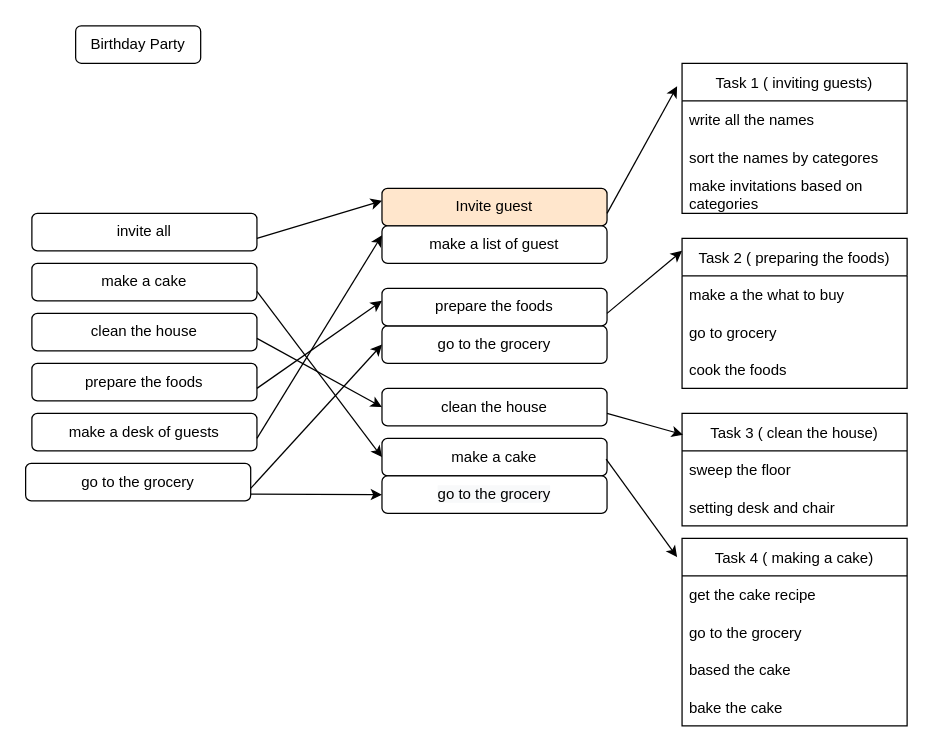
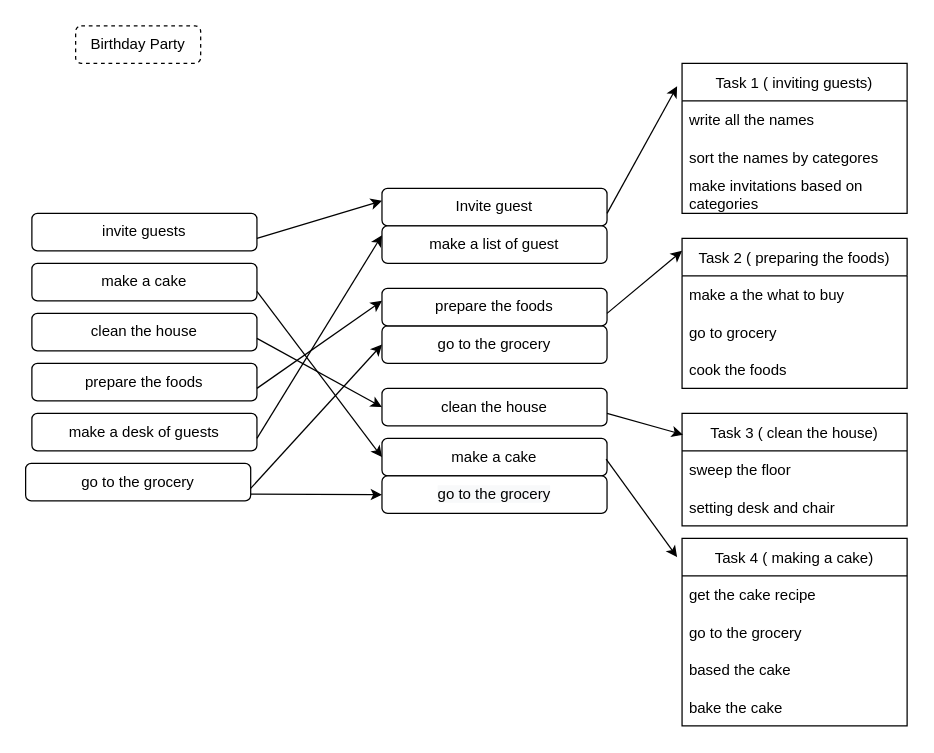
  <mxCell id="0" />
  <mxCell id="1" parent="0" />
- <mxCell id="2" value="Birthday Party" style="rounded=1;whiteSpace=wrap;html=1;" vertex="1" parent="1"><mxGeometry x="60" y="20" width="100" height="30" as="geometry" /></mxCell>
- <mxCell id="3" value="invite all" style="rounded=1;whiteSpace=wrap;html=1;" vertex="1" parent="1"><mxGeometry x="25" y="170" width="180" height="30" as="geometry" /></mxCell>
+ <mxCell id="2" value="Birthday Party" style="rounded=1;whiteSpace=wrap;html=1;dashed=1;" vertex="1" parent="1"><mxGeometry x="60" y="20" width="100" height="30" as="geometry" /></mxCell>
+ <mxCell id="3" value="invite guests" style="rounded=1;whiteSpace=wrap;html=1;" vertex="1" parent="1"><mxGeometry x="25" y="170" width="180" height="30" as="geometry" /></mxCell>
  <mxCell id="4" value="make a cake" style="rounded=1;whiteSpace=wrap;html=1;" vertex="1" parent="1"><mxGeometry x="25" y="210" width="180" height="30" as="geometry" /></mxCell>
  <mxCell id="5" value="clean the house" style="rounded=1;whiteSpace=wrap;html=1;" vertex="1" parent="1"><mxGeometry x="25" y="250" width="180" height="30" as="geometry" /></mxCell>
  <mxCell id="6" value="prepare the foods" style="rounded=1;whiteSpace=wrap;html=1;" vertex="1" parent="1"><mxGeometry x="25" y="290" width="180" height="30" as="geometry" /></mxCell>
  <mxCell id="7" value="make a desk of guests" style="rounded=1;whiteSpace=wrap;html=1;" vertex="1" parent="1"><mxGeometry x="25" y="330" width="180" height="30" as="geometry" /></mxCell>
  <mxCell id="8" value="go to the grocery" style="rounded=1;whiteSpace=wrap;html=1;" vertex="1" parent="1"><mxGeometry x="20" y="370" width="180" height="30" as="geometry" /></mxCell>
  <mxCell id="9" value="Task 1 ( inviting guests)" style="swimlane;fontStyle=0;childLayout=stackLayout;horizontal=1;startSize=30;horizontalStack=0;resizeParent=1;resizeParentMax=0;resizeLast=0;collapsible=1;marginBottom=0;" vertex="1" parent="1"><mxGeometry x="545" y="50" width="180" height="120" as="geometry" /></mxCell>
  <mxCell id="10" value="write all the names" style="text;strokeColor=none;fillColor=none;align=left;verticalAlign=middle;spacingLeft=4;spacingRight=4;overflow=hidden;points=[[0,0.5],[1,0.5]];portConstraint=eastwest;rotatable=0;" vertex="1" parent="9"><mxGeometry y="30" width="180" height="30" as="geometry" /></mxCell>
  <mxCell id="11" value="sort the names by categores" style="text;strokeColor=none;fillColor=none;align=left;verticalAlign=middle;spacingLeft=4;spacingRight=4;overflow=hidden;points=[[0,0.5],[1,0.5]];portConstraint=eastwest;rotatable=0;" vertex="1" parent="9"><mxGeometry y="60" width="180" height="30" as="geometry" /></mxCell>
  <mxCell id="12" value="make invitations based on &#10;categories" style="text;strokeColor=none;fillColor=none;align=left;verticalAlign=middle;spacingLeft=4;spacingRight=4;overflow=hidden;points=[[0,0.5],[1,0.5]];portConstraint=eastwest;rotatable=0;" vertex="1" parent="9"><mxGeometry y="90" width="180" height="30" as="geometry" /></mxCell>
  <mxCell id="13" value="Task 2 ( preparing the foods)" style="swimlane;fontStyle=0;childLayout=stackLayout;horizontal=1;startSize=30;horizontalStack=0;resizeParent=1;resizeParentMax=0;resizeLast=0;collapsible=1;marginBottom=0;" vertex="1" parent="1"><mxGeometry x="545" y="190" width="180" height="120" as="geometry" /></mxCell>
  <mxCell id="14" value="make a the what to buy" style="text;strokeColor=none;fillColor=none;align=left;verticalAlign=middle;spacingLeft=4;spacingRight=4;overflow=hidden;points=[[0,0.5],[1,0.5]];portConstraint=eastwest;rotatable=0;" vertex="1" parent="13"><mxGeometry y="30" width="180" height="30" as="geometry" /></mxCell>
  <mxCell id="15" value="go to grocery" style="text;strokeColor=none;fillColor=none;align=left;verticalAlign=middle;spacingLeft=4;spacingRight=4;overflow=hidden;points=[[0,0.5],[1,0.5]];portConstraint=eastwest;rotatable=0;" vertex="1" parent="13"><mxGeometry y="60" width="180" height="30" as="geometry" /></mxCell>
  <mxCell id="16" value="cook the foods" style="text;strokeColor=none;fillColor=none;align=left;verticalAlign=middle;spacingLeft=4;spacingRight=4;overflow=hidden;points=[[0,0.5],[1,0.5]];portConstraint=eastwest;rotatable=0;" vertex="1" parent="13"><mxGeometry y="90" width="180" height="30" as="geometry" /></mxCell>
  <mxCell id="17" value="Task 3 ( clean the house)" style="swimlane;fontStyle=0;childLayout=stackLayout;horizontal=1;startSize=30;horizontalStack=0;resizeParent=1;resizeParentMax=0;resizeLast=0;collapsible=1;marginBottom=0;" vertex="1" parent="1"><mxGeometry x="545" y="330" width="180" height="90" as="geometry" /></mxCell>
  <mxCell id="18" value="sweep the floor" style="text;strokeColor=none;fillColor=none;align=left;verticalAlign=middle;spacingLeft=4;spacingRight=4;overflow=hidden;points=[[0,0.5],[1,0.5]];portConstraint=eastwest;rotatable=0;" vertex="1" parent="17"><mxGeometry y="30" width="180" height="30" as="geometry" /></mxCell>
  <mxCell id="19" value="setting desk and chair" style="text;strokeColor=none;fillColor=none;align=left;verticalAlign=middle;spacingLeft=4;spacingRight=4;overflow=hidden;points=[[0,0.5],[1,0.5]];portConstraint=eastwest;rotatable=0;" vertex="1" parent="17"><mxGeometry y="60" width="180" height="30" as="geometry" /></mxCell>
  <mxCell id="20" value="Task 4 ( making a cake)" style="swimlane;fontStyle=0;childLayout=stackLayout;horizontal=1;startSize=30;horizontalStack=0;resizeParent=1;resizeParentMax=0;resizeLast=0;collapsible=1;marginBottom=0;" vertex="1" parent="1"><mxGeometry x="545" y="430" width="180" height="150" as="geometry" /></mxCell>
  <mxCell id="21" value="get the cake recipe" style="text;strokeColor=none;fillColor=none;align=left;verticalAlign=middle;spacingLeft=4;spacingRight=4;overflow=hidden;points=[[0,0.5],[1,0.5]];portConstraint=eastwest;rotatable=0;" vertex="1" parent="20"><mxGeometry y="30" width="180" height="30" as="geometry" /></mxCell>
  <mxCell id="22" value="go to the grocery" style="text;strokeColor=none;fillColor=none;align=left;verticalAlign=middle;spacingLeft=4;spacingRight=4;overflow=hidden;points=[[0,0.5],[1,0.5]];portConstraint=eastwest;rotatable=0;" vertex="1" parent="20"><mxGeometry y="60" width="180" height="30" as="geometry" /></mxCell>
  <mxCell id="23" value="based the cake" style="text;strokeColor=none;fillColor=none;align=left;verticalAlign=middle;spacingLeft=4;spacingRight=4;overflow=hidden;points=[[0,0.5],[1,0.5]];portConstraint=eastwest;rotatable=0;" vertex="1" parent="20"><mxGeometry y="90" width="180" height="30" as="geometry" /></mxCell>
  <mxCell id="24" value="bake the cake" style="text;strokeColor=none;fillColor=none;align=left;verticalAlign=middle;spacingLeft=4;spacingRight=4;overflow=hidden;points=[[0,0.5],[1,0.5]];portConstraint=eastwest;rotatable=0;" vertex="1" parent="20"><mxGeometry y="120" width="180" height="30" as="geometry" /></mxCell>
  <mxCell id="25" value="" style="endArrow=classic;html=1;rounded=0;" edge="1" parent="1"><mxGeometry width="50" height="50" relative="1" as="geometry"><mxPoint x="205" y="190" as="sourcePoint" /><mxPoint x="305" y="160" as="targetPoint" /></mxGeometry></mxCell>
  <mxCell id="26" value="" style="endArrow=classic;html=1;rounded=0;entryX=0;entryY=0.25;entryDx=0;entryDy=0;" edge="1" parent="1" target="31"><mxGeometry width="50" height="50" relative="1" as="geometry"><mxPoint x="205" y="350" as="sourcePoint" /><mxPoint x="295" y="180" as="targetPoint" /></mxGeometry></mxCell>
  <mxCell id="27" value="" style="endArrow=classic;html=1;rounded=0;" edge="1" parent="1"><mxGeometry width="50" height="50" relative="1" as="geometry"><mxPoint x="205" y="310" as="sourcePoint" /><mxPoint x="305" y="240" as="targetPoint" /></mxGeometry></mxCell>
  <mxCell id="28" value="" style="endArrow=classic;html=1;rounded=0;entryX=0;entryY=0.5;entryDx=0;entryDy=0;" edge="1" parent="1" target="29"><mxGeometry width="50" height="50" relative="1" as="geometry"><mxPoint x="200" y="390" as="sourcePoint" /><mxPoint x="300" y="360" as="targetPoint" /></mxGeometry></mxCell>
  <mxCell id="29" value="&lt;span&gt;go to the grocery&lt;/span&gt;" style="rounded=1;whiteSpace=wrap;html=1;" vertex="1" parent="1"><mxGeometry x="305" y="260" width="180" height="30" as="geometry" /></mxCell>
- <mxCell id="30" value="Invite guest" style="rounded=1;whiteSpace=wrap;html=1;fillColor=#ffe6cc;" vertex="1" parent="1"><mxGeometry x="305" y="150" width="180" height="30" as="geometry" /></mxCell>
+ <mxCell id="30" value="Invite guest" style="rounded=1;whiteSpace=wrap;html=1;" vertex="1" parent="1"><mxGeometry x="305" y="150" width="180" height="30" as="geometry" /></mxCell>
  <mxCell id="31" value="make a list of guest" style="rounded=1;whiteSpace=wrap;html=1;" vertex="1" parent="1"><mxGeometry x="305" y="180" width="180" height="30" as="geometry" /></mxCell>
  <mxCell id="32" value="prepare the foods" style="rounded=1;whiteSpace=wrap;html=1;" vertex="1" parent="1"><mxGeometry x="305" y="230" width="180" height="30" as="geometry" /></mxCell>
  <mxCell id="33" value="clean the house" style="rounded=1;whiteSpace=wrap;html=1;" vertex="1" parent="1"><mxGeometry x="305" y="310" width="180" height="30" as="geometry" /></mxCell>
  <mxCell id="34" value="make a cake" style="rounded=1;whiteSpace=wrap;html=1;" vertex="1" parent="1"><mxGeometry x="305" y="350" width="180" height="30" as="geometry" /></mxCell>
  <mxCell id="35" value="&#10;&#10;&lt;span style=&quot;color: rgb(0, 0, 0); font-family: helvetica; font-size: 12px; font-style: normal; font-weight: 400; letter-spacing: normal; text-align: center; text-indent: 0px; text-transform: none; word-spacing: 0px; background-color: rgb(248, 249, 250); display: inline; float: none;&quot;&gt;go to the grocery&lt;/span&gt;&#10;&#10;" style="rounded=1;whiteSpace=wrap;html=1;" vertex="1" parent="1"><mxGeometry x="305" y="380" width="180" height="30" as="geometry" /></mxCell>
  <mxCell id="36" value="" style="endArrow=classic;html=1;rounded=0;entryX=0;entryY=0.5;entryDx=0;entryDy=0;" edge="1" parent="1" target="33"><mxGeometry width="50" height="50" relative="1" as="geometry"><mxPoint x="205" y="270" as="sourcePoint" /><mxPoint x="305" y="240" as="targetPoint" /></mxGeometry></mxCell>
  <mxCell id="37" value="" style="endArrow=classic;html=1;rounded=0;exitX=1;exitY=0.75;exitDx=0;exitDy=0;" edge="1" parent="1" source="4"><mxGeometry width="50" height="50" relative="1" as="geometry"><mxPoint x="200" y="225" as="sourcePoint" /><mxPoint x="305" y="365" as="targetPoint" /></mxGeometry></mxCell>
  <mxCell id="38" value="" style="endArrow=classic;html=1;rounded=0;entryX=0;entryY=0.5;entryDx=0;entryDy=0;" edge="1" parent="1" target="35"><mxGeometry width="50" height="50" relative="1" as="geometry"><mxPoint x="200" y="394.5" as="sourcePoint" /><mxPoint x="270" y="394.5" as="targetPoint" /></mxGeometry></mxCell>
  <mxCell id="39" value="" style="endArrow=classic;html=1;rounded=0;entryX=-0.022;entryY=0.153;entryDx=0;entryDy=0;entryPerimeter=0;" edge="1" parent="1" target="9"><mxGeometry width="50" height="50" relative="1" as="geometry"><mxPoint x="485" y="170" as="sourcePoint" /><mxPoint x="535" y="120" as="targetPoint" /></mxGeometry></mxCell>
  <mxCell id="40" value="" style="endArrow=classic;html=1;rounded=0;" edge="1" parent="1"><mxGeometry width="50" height="50" relative="1" as="geometry"><mxPoint x="485" y="250" as="sourcePoint" /><mxPoint x="545" y="200" as="targetPoint" /></mxGeometry></mxCell>
  <mxCell id="41" value="" style="endArrow=classic;html=1;rounded=0;entryX=0.004;entryY=0.189;entryDx=0;entryDy=0;entryPerimeter=0;" edge="1" parent="1" target="17"><mxGeometry width="50" height="50" relative="1" as="geometry"><mxPoint x="485" y="330" as="sourcePoint" /><mxPoint x="535" y="280" as="targetPoint" /></mxGeometry></mxCell>
  <mxCell id="42" value="" style="endArrow=classic;html=1;rounded=0;entryX=-0.022;entryY=0.1;entryDx=0;entryDy=0;entryPerimeter=0;" edge="1" parent="1" target="20"><mxGeometry width="50" height="50" relative="1" as="geometry"><mxPoint x="484.28" y="366.5" as="sourcePoint" /><mxPoint x="545" y="383.51" as="targetPoint" /></mxGeometry></mxCell>
  <mxCell id="43" value="" style="shape=image;html=1;verticalAlign=top;verticalLabelPosition=bottom;labelBackgroundColor=#ffffff;imageAspect=0;aspect=fixed;image=https://cdn2.iconfinder.com/data/icons/new-year-s-hand-drawn-basic/64/cake-128.png" vertex="1" parent="1"><mxGeometry x="60" y="60" width="100" height="100" as="geometry" /></mxCell>
